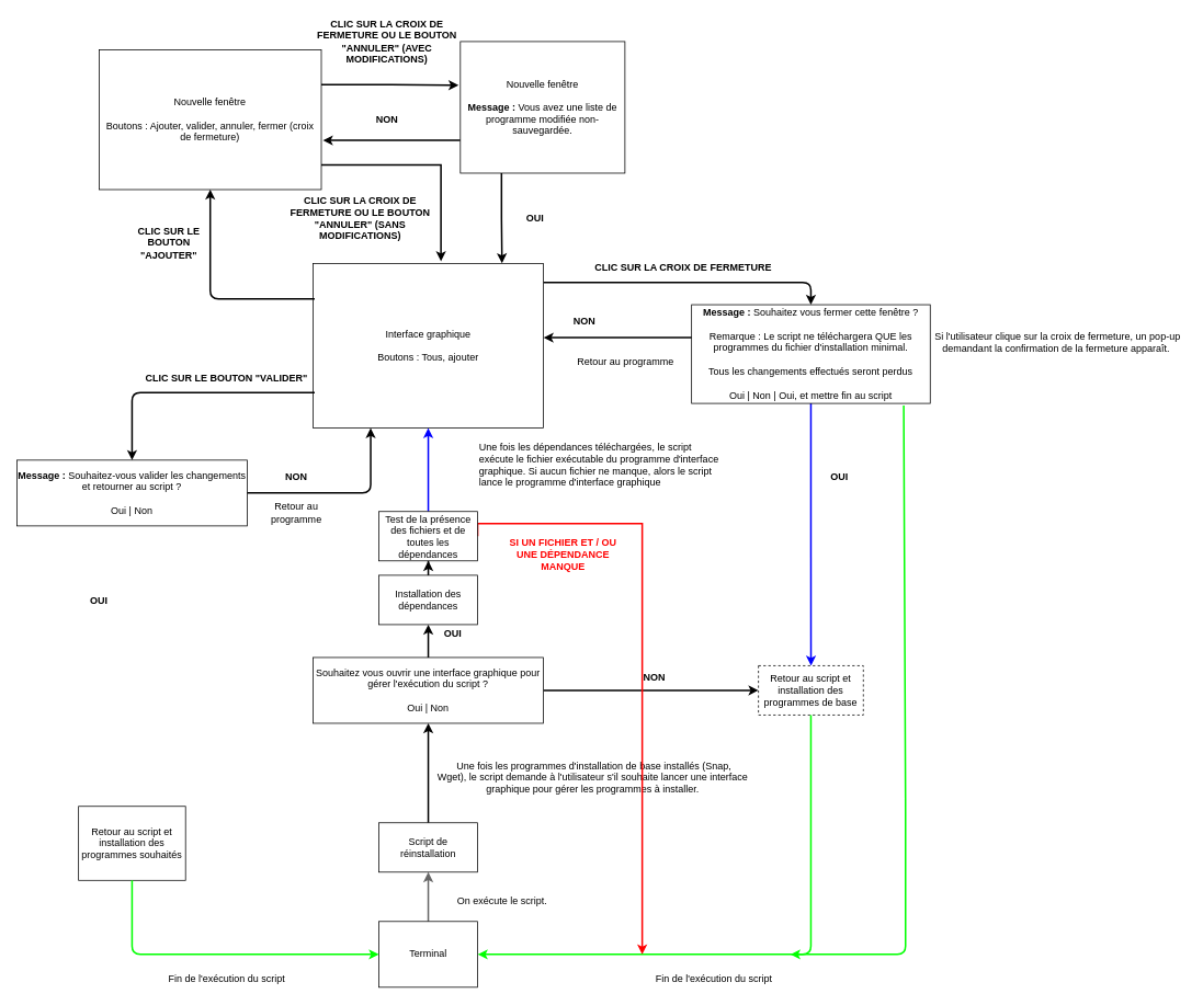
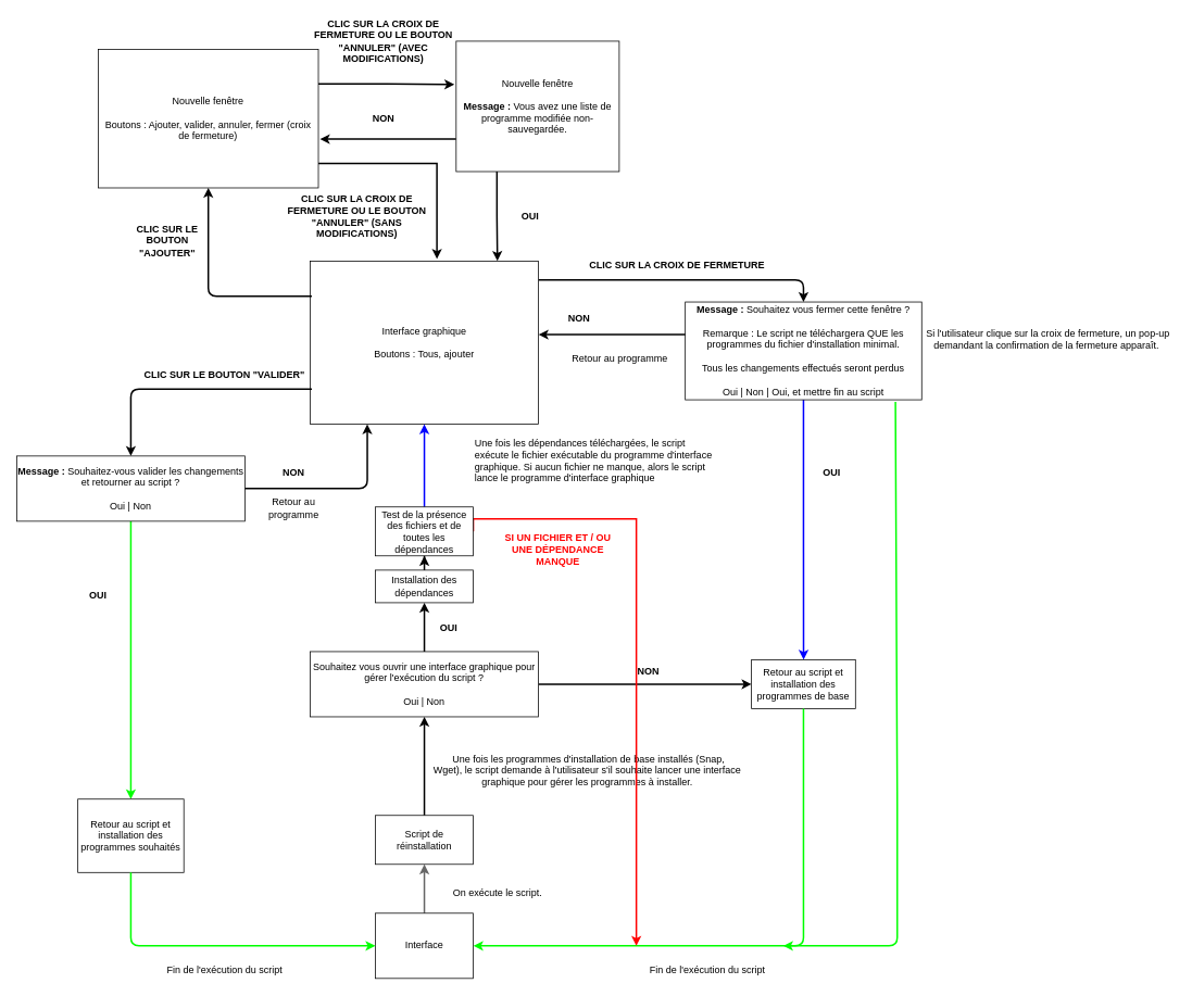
  <mxCell id="0" />
  <mxCell id="1" parent="0" />
  <mxCell id="2" value="" style="edgeStyle=orthogonalEdgeStyle;rounded=0;orthogonalLoop=1;jettySize=auto;html=1;fillColor=#f5f5f5;strokeColor=#666666;strokeWidth=2;" parent="1" source="3" target="5" edge="1"><mxGeometry relative="1" as="geometry" /></mxCell>
- <mxCell id="3" value="Terminal" style="rounded=0;whiteSpace=wrap;html=1;" parent="1" vertex="1"><mxGeometry x="460" y="1120" width="120" height="80" as="geometry" /></mxCell>
+ <mxCell id="3" value="Interface" style="rounded=0;whiteSpace=wrap;html=1;" parent="1" vertex="1"><mxGeometry x="460" y="1120" width="120" height="80" as="geometry" /></mxCell>
  <mxCell id="4" value="" style="edgeStyle=orthogonalEdgeStyle;rounded=0;orthogonalLoop=1;jettySize=auto;html=1;strokeWidth=2;" edge="1" parent="1" source="5" target="7"><mxGeometry relative="1" as="geometry" /></mxCell>
  <mxCell id="5" value="Script de réinstallation" style="rounded=0;whiteSpace=wrap;html=1;" parent="1" vertex="1"><mxGeometry x="460" y="1000" width="120" height="60" as="geometry" /></mxCell>
  <mxCell id="6" style="edgeStyle=orthogonalEdgeStyle;rounded=0;orthogonalLoop=1;jettySize=auto;html=1;entryX=0;entryY=0.5;entryDx=0;entryDy=0;strokeWidth=2;" edge="1" parent="1" source="7" target="17"><mxGeometry relative="1" as="geometry" /></mxCell>
  <mxCell id="7" value="Souhaitez vous ouvrir une interface graphique pour gérer l'exécution du script ?&lt;br&gt;&lt;br&gt;Oui | Non" style="rounded=0;whiteSpace=wrap;html=1;" vertex="1" parent="1"><mxGeometry x="380" y="799" width="280" height="80" as="geometry" /></mxCell>
  <mxCell id="8" value="" style="edgeStyle=orthogonalEdgeStyle;rounded=0;orthogonalLoop=1;jettySize=auto;html=1;strokeWidth=2;" edge="1" parent="1" source="9" target="55"><mxGeometry relative="1" as="geometry" /></mxCell>
- <mxCell id="9" value="Installation des dépendances" style="rounded=0;whiteSpace=wrap;html=1;" vertex="1" parent="1"><mxGeometry x="460" y="699" width="120" height="60" as="geometry" /></mxCell>
+ <mxCell id="9" value="Installation des dépendances" style="rounded=0;whiteSpace=wrap;html=1;" vertex="1" parent="1"><mxGeometry x="460" y="699" width="120" height="40" as="geometry" /></mxCell>
  <mxCell id="10" value="Interface graphique&lt;br&gt;&lt;br&gt;Boutons : Tous, ajouter" style="rounded=0;whiteSpace=wrap;html=1;align=center;" parent="1" vertex="1"><mxGeometry x="380" y="320" width="280" height="200" as="geometry" /></mxCell>
  <mxCell id="11" value="On exécute le script." style="text;strokeColor=none;fillColor=none;align=center;verticalAlign=middle;whiteSpace=wrap;rounded=0;html=1;" parent="1" vertex="1"><mxGeometry x="550" y="1080" width="120" height="30" as="geometry" /></mxCell>
  <mxCell id="12" value="Une fois les dépendances téléchargées, le script exécute le fichier exécutable du programme d'interface graphique. Si aucun fichier ne manque, alors le script lance le programme d'interface graphique" style="text;html=1;strokeColor=none;fillColor=none;align=left;verticalAlign=middle;whiteSpace=wrap;rounded=0;" vertex="1" parent="1"><mxGeometry x="580" y="530" width="300" height="70" as="geometry" /></mxCell>
  <mxCell id="13" value="Si l'utilisateur clique sur la croix de fermeture, un pop-up demandant la confirmation de la fermeture apparaît.&amp;nbsp;" style="text;html=1;strokeColor=none;fillColor=none;align=center;verticalAlign=middle;whiteSpace=wrap;rounded=0;" vertex="1" parent="1"><mxGeometry x="1130" y="393" width="310" height="46.25" as="geometry" /></mxCell>
  <mxCell id="14" style="edgeStyle=orthogonalEdgeStyle;rounded=0;orthogonalLoop=1;jettySize=auto;html=1;exitX=0;exitY=0.5;exitDx=0;exitDy=0;strokeWidth=2;" edge="1" parent="1"><mxGeometry relative="1" as="geometry"><mxPoint x="890" y="410" as="sourcePoint" /><mxPoint x="660" y="410" as="targetPoint" /></mxGeometry></mxCell>
  <mxCell id="15" value="" style="edgeStyle=orthogonalEdgeStyle;rounded=0;orthogonalLoop=1;jettySize=auto;html=1;strokeWidth=2;fillColor=#60a917;strokeColor=#0000FF;" edge="1" parent="1" source="16" target="17"><mxGeometry relative="1" as="geometry" /></mxCell>
  <mxCell id="16" value="&lt;b&gt;Message :&lt;/b&gt; Souhaitez vous fermer cette fenêtre ?&lt;br&gt;&lt;br&gt;Remarque : Le script ne téléchargera QUE les programmes du fichier d'installation minimal.&lt;br&gt;&lt;br&gt;Tous les changements effectués seront perdus&lt;br&gt;&lt;br&gt;&lt;div&gt;Oui | Non | Oui, et mettre fin au script&lt;/div&gt;" style="rounded=0;whiteSpace=wrap;html=1;" vertex="1" parent="1"><mxGeometry x="840" y="370" width="290" height="120" as="geometry" /></mxCell>
- <mxCell id="17" value="Retour au script et installation des programmes de base" style="rounded=0;whiteSpace=wrap;html=1;dashed=1;" vertex="1" parent="1"><mxGeometry x="921.25" y="809" width="127.5" height="60" as="geometry" /></mxCell>
+ <mxCell id="17" value="Retour au script et installation des programmes de base" style="rounded=0;whiteSpace=wrap;html=1;" vertex="1" parent="1"><mxGeometry x="921.25" y="809" width="127.5" height="60" as="geometry" /></mxCell>
  <mxCell id="18" value="" style="endArrow=classic;html=1;entryX=0.5;entryY=0;entryDx=0;entryDy=0;exitX=1.001;exitY=0.115;exitDx=0;exitDy=0;exitPerimeter=0;strokeWidth=2;" edge="1" parent="1" source="10" target="16"><mxGeometry width="50" height="50" relative="1" as="geometry"><mxPoint x="660" y="343" as="sourcePoint" /><mxPoint x="1039.58" y="370.64" as="targetPoint" /><Array as="points"><mxPoint x="985" y="343" /></Array></mxGeometry></mxCell>
  <mxCell id="19" value="&lt;b&gt;NON&lt;/b&gt;" style="text;html=1;strokeColor=none;fillColor=none;align=center;verticalAlign=middle;whiteSpace=wrap;rounded=0;" vertex="1" parent="1"><mxGeometry x="690" y="380" width="40" height="20" as="geometry" /></mxCell>
  <mxCell id="20" value="Retour au programme" style="text;html=1;strokeColor=none;fillColor=none;align=center;verticalAlign=middle;whiteSpace=wrap;rounded=0;" vertex="1" parent="1"><mxGeometry x="700" y="430" width="120" height="20" as="geometry" /></mxCell>
  <mxCell id="21" value="" style="endArrow=classic;html=1;exitX=0.5;exitY=1;exitDx=0;exitDy=0;entryX=1;entryY=0.5;entryDx=0;entryDy=0;fillColor=#60a917;strokeColor=#00FF00;strokeWidth=2;" edge="1" parent="1" source="17" target="3"><mxGeometry width="50" height="50" relative="1" as="geometry"><mxPoint x="1040" y="870" as="sourcePoint" /><mxPoint x="1025" y="1050" as="targetPoint" /><Array as="points"><mxPoint x="985" y="1160" /></Array></mxGeometry></mxCell>
  <mxCell id="22" value="" style="endArrow=classic;html=1;entryX=0.5;entryY=1;entryDx=0;entryDy=0;exitX=0.5;exitY=0;exitDx=0;exitDy=0;strokeWidth=2;" edge="1" parent="1" source="7" target="9"><mxGeometry width="50" height="50" relative="1" as="geometry"><mxPoint x="500" y="780" as="sourcePoint" /><mxPoint x="550" y="730" as="targetPoint" /></mxGeometry></mxCell>
  <mxCell id="23" value="&lt;div&gt;&lt;span&gt;&amp;nbsp;Une fois les programmes d'installation de base installés (Snap, Wget),&amp;nbsp;&lt;/span&gt;&lt;span&gt;le script demande à l'utilisateur s'il souhaite lancer une interface graphique pour gérer les programmes à&amp;nbsp;installer.&lt;/span&gt;&lt;/div&gt;" style="text;html=1;strokeColor=none;fillColor=none;align=center;verticalAlign=middle;whiteSpace=wrap;rounded=0;" vertex="1" parent="1"><mxGeometry x="530" y="894.88" width="380" height="100" as="geometry" /></mxCell>
  <mxCell id="24" value="&lt;b&gt;NON&lt;/b&gt;" style="text;html=1;strokeColor=none;fillColor=none;align=center;verticalAlign=middle;whiteSpace=wrap;rounded=0;" vertex="1" parent="1"><mxGeometry x="775" y="814" width="40" height="20" as="geometry" /></mxCell>
  <mxCell id="25" value="&lt;b&gt;OUI&lt;/b&gt;" style="text;html=1;strokeColor=none;fillColor=none;align=center;verticalAlign=middle;whiteSpace=wrap;rounded=0;" vertex="1" parent="1"><mxGeometry x="1000" y="570" width="40" height="20" as="geometry" /></mxCell>
  <mxCell id="26" value="&lt;b&gt;OUI&lt;/b&gt;" style="text;html=1;strokeColor=none;fillColor=none;align=center;verticalAlign=middle;whiteSpace=wrap;rounded=0;" vertex="1" parent="1"><mxGeometry x="530" y="760" width="40" height="20" as="geometry" /></mxCell>
  <mxCell id="27" value="&lt;b&gt;CLIC SUR LA CROIX DE FERMETURE&lt;/b&gt;" style="text;html=1;strokeColor=none;fillColor=none;align=center;verticalAlign=middle;whiteSpace=wrap;rounded=0;" vertex="1" parent="1"><mxGeometry x="710" y="300" width="240" height="50" as="geometry" /></mxCell>
+ <mxCell id="28" value="" style="edgeStyle=orthogonalEdgeStyle;rounded=0;orthogonalLoop=1;jettySize=auto;html=1;strokeWidth=2;fillColor=#60a917;strokeColor=#00FF00;" edge="1" parent="1" source="29" target="30"><mxGeometry relative="1" as="geometry" /></mxCell>
  <mxCell id="29" value="&lt;b&gt;Message :&lt;/b&gt; Souhaitez-vous valider les changements et retourner au script ?&lt;br&gt;&lt;br&gt;Oui | Non" style="rounded=0;whiteSpace=wrap;html=1;" vertex="1" parent="1"><mxGeometry x="20" y="559" width="280" height="80" as="geometry" /></mxCell>
  <mxCell id="30" value="Retour au script et installation des programmes souhaités" style="rounded=0;whiteSpace=wrap;html=1;" vertex="1" parent="1"><mxGeometry x="95" y="980" width="130" height="90" as="geometry" /></mxCell>
  <mxCell id="31" value="" style="endArrow=classic;html=1;exitX=0.007;exitY=0.785;exitDx=0;exitDy=0;exitPerimeter=0;entryX=0.5;entryY=0;entryDx=0;entryDy=0;strokeWidth=2;" edge="1" parent="1" source="10" target="29"><mxGeometry width="50" height="50" relative="1" as="geometry"><mxPoint x="330" y="510" as="sourcePoint" /><mxPoint x="180" y="491" as="targetPoint" /><Array as="points"><mxPoint x="220" y="477" /><mxPoint x="160" y="477" /></Array></mxGeometry></mxCell>
  <mxCell id="32" value="&lt;b&gt;CLIC SUR LE BOUTON &quot;VALIDER&quot;&lt;/b&gt;" style="text;html=1;strokeColor=none;fillColor=none;align=center;verticalAlign=middle;whiteSpace=wrap;rounded=0;" vertex="1" parent="1"><mxGeometry x="170" y="450" width="210" height="20" as="geometry" /></mxCell>
  <mxCell id="33" value="" style="endArrow=classic;html=1;exitX=1;exitY=0.5;exitDx=0;exitDy=0;entryX=0.25;entryY=1;entryDx=0;entryDy=0;strokeWidth=2;" edge="1" parent="1" source="29" target="10"><mxGeometry width="50" height="50" relative="1" as="geometry"><mxPoint x="340" y="639" as="sourcePoint" /><mxPoint x="450" y="559" as="targetPoint" /><Array as="points"><mxPoint x="450" y="599" /></Array></mxGeometry></mxCell>
  <mxCell id="34" value="&lt;b&gt;NON&lt;/b&gt;" style="text;html=1;strokeColor=none;fillColor=none;align=center;verticalAlign=middle;whiteSpace=wrap;rounded=0;" vertex="1" parent="1"><mxGeometry x="340" y="570" width="40" height="20" as="geometry" /></mxCell>
  <mxCell id="35" value="Retour au programme" style="text;html=1;strokeColor=none;fillColor=none;align=center;verticalAlign=middle;whiteSpace=wrap;rounded=0;" vertex="1" parent="1"><mxGeometry x="320" y="606.5" width="80" height="32.5" as="geometry" /></mxCell>
  <mxCell id="36" value="&lt;b&gt;OUI&lt;/b&gt;" style="text;html=1;strokeColor=none;fillColor=none;align=center;verticalAlign=middle;whiteSpace=wrap;rounded=0;" vertex="1" parent="1"><mxGeometry x="100" y="720" width="40" height="20" as="geometry" /></mxCell>
  <mxCell id="37" value="" style="endArrow=classic;html=1;exitX=0.5;exitY=1;exitDx=0;exitDy=0;entryX=0;entryY=0.5;entryDx=0;entryDy=0;strokeWidth=2;fillColor=#60a917;strokeColor=#00FF00;" edge="1" parent="1" source="30" target="3"><mxGeometry width="50" height="50" relative="1" as="geometry"><mxPoint x="160" y="1150" as="sourcePoint" /><mxPoint x="210" y="1100" as="targetPoint" /><Array as="points"><mxPoint x="160" y="1160" /></Array></mxGeometry></mxCell>
  <mxCell id="38" value="Fin de l'exécution du script" style="text;html=1;strokeColor=none;fillColor=none;align=center;verticalAlign=middle;whiteSpace=wrap;rounded=0;" vertex="1" parent="1"><mxGeometry x="187.5" y="1180" width="175" height="20" as="geometry" /></mxCell>
  <mxCell id="39" style="edgeStyle=orthogonalEdgeStyle;rounded=0;orthogonalLoop=1;jettySize=auto;html=1;entryX=0.555;entryY=-0.014;entryDx=0;entryDy=0;entryPerimeter=0;strokeWidth=2;" edge="1" parent="1" source="41" target="10"><mxGeometry relative="1" as="geometry"><mxPoint x="520" y="220" as="targetPoint" /><Array as="points"><mxPoint x="255" y="200" /><mxPoint x="535" y="200" /></Array></mxGeometry></mxCell>
  <mxCell id="40" style="edgeStyle=orthogonalEdgeStyle;rounded=0;orthogonalLoop=1;jettySize=auto;html=1;exitX=1;exitY=0.25;exitDx=0;exitDy=0;entryX=-0.011;entryY=0.332;entryDx=0;entryDy=0;entryPerimeter=0;strokeWidth=2;" edge="1" parent="1" source="41" target="48"><mxGeometry relative="1" as="geometry" /></mxCell>
  <mxCell id="41" value="Nouvelle fenêtre&lt;br&gt;&lt;br&gt;Boutons : Ajouter, valider, annuler, fermer (croix de fermeture)" style="rounded=0;whiteSpace=wrap;html=1;" vertex="1" parent="1"><mxGeometry x="120" y="60" width="270" height="170" as="geometry" /></mxCell>
  <mxCell id="42" value="" style="endArrow=classic;html=1;exitX=0.007;exitY=0.215;exitDx=0;exitDy=0;exitPerimeter=0;entryX=0.5;entryY=1;entryDx=0;entryDy=0;strokeWidth=2;" edge="1" parent="1" source="10" target="41"><mxGeometry width="50" height="50" relative="1" as="geometry"><mxPoint x="380" y="370" as="sourcePoint" /><mxPoint x="350" y="320" as="targetPoint" /><Array as="points"><mxPoint x="255" y="363" /></Array></mxGeometry></mxCell>
  <mxCell id="43" value="&lt;b&gt;CLIC SUR LA CROIX DE FERMETURE OU LE BOUTON &quot;ANNULER&quot; (SANS MODIFICATIONS)&lt;/b&gt;" style="text;html=1;strokeColor=none;fillColor=none;align=center;verticalAlign=middle;whiteSpace=wrap;rounded=0;" vertex="1" parent="1"><mxGeometry x="340" y="220" width="195" height="90" as="geometry" /></mxCell>
  <mxCell id="44" value="&lt;b&gt;CLIC SUR LA CROIX DE FERMETURE OU LE BOUTON &quot;ANNULER&quot; (AVEC MODIFICATIONS)&lt;/b&gt;" style="text;html=1;strokeColor=none;fillColor=none;align=center;verticalAlign=middle;whiteSpace=wrap;rounded=0;" vertex="1" parent="1"><mxGeometry x="370" y="20" width="200" height="60" as="geometry" /></mxCell>
  <mxCell id="45" value="&lt;b&gt;CLIC SUR LE BOUTON &quot;AJOUTER&quot;&lt;/b&gt;" style="text;html=1;strokeColor=none;fillColor=none;align=center;verticalAlign=middle;whiteSpace=wrap;rounded=0;" vertex="1" parent="1"><mxGeometry x="160" y="260" width="90" height="70" as="geometry" /></mxCell>
  <mxCell id="46" style="edgeStyle=orthogonalEdgeStyle;rounded=0;orthogonalLoop=1;jettySize=auto;html=1;exitX=0;exitY=0.75;exitDx=0;exitDy=0;entryX=1.007;entryY=0.648;entryDx=0;entryDy=0;entryPerimeter=0;strokeWidth=2;" edge="1" parent="1" source="48" target="41"><mxGeometry relative="1" as="geometry" /></mxCell>
  <mxCell id="47" style="edgeStyle=orthogonalEdgeStyle;rounded=0;orthogonalLoop=1;jettySize=auto;html=1;exitX=0.25;exitY=1;exitDx=0;exitDy=0;entryX=0.82;entryY=-0.002;entryDx=0;entryDy=0;entryPerimeter=0;strokeWidth=2;" edge="1" parent="1" source="48" target="10"><mxGeometry relative="1" as="geometry" /></mxCell>
  <mxCell id="48" value="Nouvelle fenêtre&lt;br&gt;&lt;br&gt;&lt;b&gt;Message :&lt;/b&gt; Vous avez une liste de programme modifiée non-sauvegardée." style="rounded=0;whiteSpace=wrap;html=1;" vertex="1" parent="1"><mxGeometry x="559" y="50" width="200" height="160" as="geometry" /></mxCell>
  <mxCell id="49" value="&lt;b&gt;NON&lt;/b&gt;" style="text;html=1;strokeColor=none;fillColor=none;align=center;verticalAlign=middle;whiteSpace=wrap;rounded=0;" vertex="1" parent="1"><mxGeometry x="450" y="135" width="40" height="20" as="geometry" /></mxCell>
  <mxCell id="50" value="&lt;b&gt;OUI&lt;/b&gt;" style="text;html=1;strokeColor=none;fillColor=none;align=center;verticalAlign=middle;whiteSpace=wrap;rounded=0;" vertex="1" parent="1"><mxGeometry x="630" y="255" width="40" height="20" as="geometry" /></mxCell>
  <mxCell id="51" value="" style="endArrow=classic;html=1;exitX=0.889;exitY=1.021;exitDx=0;exitDy=0;exitPerimeter=0;fillColor=#60a917;strokeColor=#00FF00;strokeWidth=2;" edge="1" parent="1" source="16"><mxGeometry width="50" height="50" relative="1" as="geometry"><mxPoint x="1210" y="600" as="sourcePoint" /><mxPoint x="960" y="1160" as="targetPoint" /><Array as="points"><mxPoint x="1100" y="980" /><mxPoint x="1100" y="1160" /></Array></mxGeometry></mxCell>
  <mxCell id="52" value="Fin de l'exécution du script" style="text;html=1;strokeColor=none;fillColor=none;align=center;verticalAlign=middle;whiteSpace=wrap;rounded=0;" vertex="1" parent="1"><mxGeometry x="780" y="1180" width="175" height="20" as="geometry" /></mxCell>
  <mxCell id="53" value="" style="edgeStyle=orthogonalEdgeStyle;rounded=0;orthogonalLoop=1;jettySize=auto;html=1;strokeWidth=2;fillColor=#0050ef;strokeColor=#0000FF;" edge="1" parent="1" source="55" target="10"><mxGeometry relative="1" as="geometry" /></mxCell>
  <mxCell id="54" style="edgeStyle=orthogonalEdgeStyle;rounded=0;orthogonalLoop=1;jettySize=auto;html=1;exitX=1;exitY=0.5;exitDx=0;exitDy=0;strokeWidth=2;fillColor=#e51400;strokeColor=#FF0000;" edge="1" parent="1" source="55"><mxGeometry relative="1" as="geometry"><mxPoint x="780" y="1160" as="targetPoint" /><Array as="points"><mxPoint x="780" y="636" /></Array></mxGeometry></mxCell>
  <mxCell id="55" value="Test de la présence des fichiers et de toutes les dépendances" style="rounded=0;whiteSpace=wrap;html=1;" vertex="1" parent="1"><mxGeometry x="460" y="621.5" width="120" height="60" as="geometry" /></mxCell>
  <mxCell id="56" value="&lt;b&gt;&lt;font color=&quot;#ff0000&quot;&gt;SI UN FICHIER ET / OU UNE DÉPENDANCE MANQUE&lt;/font&gt;&lt;/b&gt;" style="text;html=1;strokeColor=none;fillColor=none;align=center;verticalAlign=middle;whiteSpace=wrap;rounded=0;" vertex="1" parent="1"><mxGeometry x="609" y="648" width="150" height="51" as="geometry" /></mxCell>
